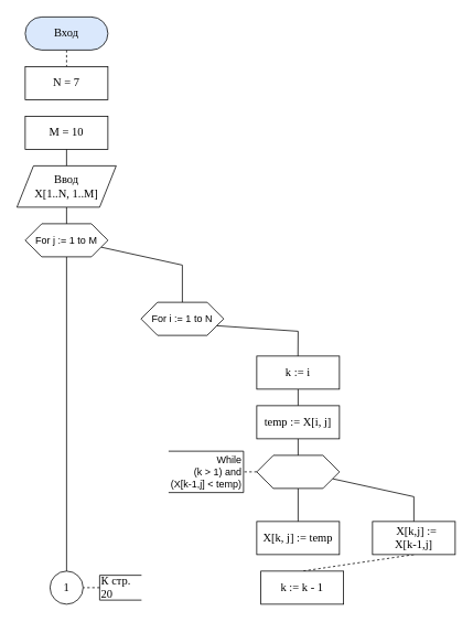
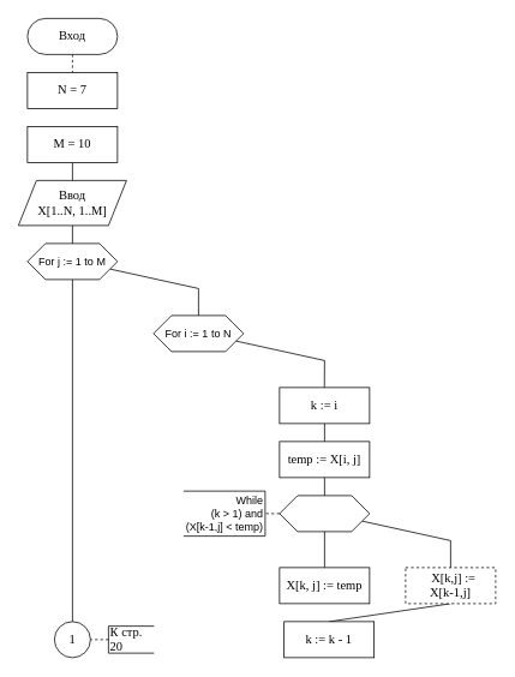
  <mxCell id="0" />
  <mxCell id="1" parent="0" />
  <mxCell id="2" style="edgeStyle=orthogonalEdgeStyle;rounded=0;orthogonalLoop=1;jettySize=auto;html=1;exitX=0.5;exitY=1;exitDx=0;exitDy=0;entryX=0.5;entryY=0;entryDx=0;entryDy=0;endArrow=none;endFill=0;dashed=1;" parent="1" source="3" target="4" edge="1"><mxGeometry relative="1" as="geometry" /></mxCell>
- <mxCell id="3" value="&lt;font face=&quot;Times New Roman&quot; style=&quot;font-size: 14px&quot;&gt;Вход&lt;/font&gt;" style="rounded=1;whiteSpace=wrap;html=1;arcSize=50;fillColor=#dae8fc;" parent="1" vertex="1"><mxGeometry x="30" y="20" width="100" height="40" as="geometry" /></mxCell>
+ <mxCell id="3" value="&lt;font face=&quot;Times New Roman&quot; style=&quot;font-size: 14px&quot;&gt;Вход&lt;/font&gt;" style="rounded=1;whiteSpace=wrap;html=1;arcSize=50;" parent="1" vertex="1"><mxGeometry x="30" y="20" width="100" height="40" as="geometry" /></mxCell>
  <mxCell id="4" value="N = 7" style="rounded=0;whiteSpace=wrap;html=1;fontFamily=Times New Roman;fontSize=14;" parent="1" vertex="1"><mxGeometry x="30" y="80" width="100" height="40" as="geometry" /></mxCell>
  <mxCell id="5" style="edgeStyle=orthogonalEdgeStyle;rounded=0;orthogonalLoop=1;jettySize=auto;html=1;exitX=0.5;exitY=1;exitDx=0;exitDy=0;entryX=0.5;entryY=0;entryDx=0;entryDy=0;endArrow=none;endFill=0;" parent="1" source="6" target="8" edge="1"><mxGeometry relative="1" as="geometry" /></mxCell>
  <mxCell id="6" value="M = 10" style="rounded=0;whiteSpace=wrap;html=1;fontFamily=Times New Roman;fontSize=14;" parent="1" vertex="1"><mxGeometry x="30" y="140" width="100" height="40" as="geometry" /></mxCell>
  <mxCell id="7" style="edgeStyle=none;rounded=0;orthogonalLoop=1;jettySize=auto;html=1;exitX=0.5;exitY=1;exitDx=0;exitDy=0;entryX=0.5;entryY=0;entryDx=0;entryDy=0;endArrow=none;endFill=0;" parent="1" source="8" target="11" edge="1"><mxGeometry relative="1" as="geometry" /></mxCell>
  <mxCell id="8" value="Ввод&lt;br&gt;X[1..N, 1..M]" style="shape=parallelogram;perimeter=parallelogramPerimeter;whiteSpace=wrap;html=1;fixedSize=1;align=center;fontFamily=Times New Roman;fontSize=14;" parent="1" vertex="1"><mxGeometry x="20" y="200" width="120" height="50" as="geometry" /></mxCell>
  <mxCell id="9" style="rounded=0;orthogonalLoop=1;jettySize=auto;html=1;exitX=1;exitY=0.75;exitDx=0;exitDy=0;endArrow=none;endFill=0;" parent="1" source="11" edge="1"><mxGeometry relative="1" as="geometry"><mxPoint x="220" y="320" as="targetPoint" /></mxGeometry></mxCell>
  <mxCell id="10" style="edgeStyle=none;rounded=0;orthogonalLoop=1;jettySize=auto;html=1;exitX=0.5;exitY=1;exitDx=0;exitDy=0;endArrow=none;endFill=0;entryX=0.5;entryY=0;entryDx=0;entryDy=0;" parent="1" source="11" target="27" edge="1"><mxGeometry relative="1" as="geometry"><mxPoint x="80.207" y="630" as="targetPoint" /></mxGeometry></mxCell>
  <mxCell id="11" value="For j := 1 to M" style="shape=hexagon;perimeter=hexagonPerimeter2;whiteSpace=wrap;html=1;fixedSize=1;" parent="1" vertex="1"><mxGeometry x="30" y="270" width="100" height="40" as="geometry" /></mxCell>
  <mxCell id="12" style="edgeStyle=none;rounded=0;orthogonalLoop=1;jettySize=auto;html=1;exitX=0.5;exitY=0;exitDx=0;exitDy=0;endArrow=none;endFill=0;" parent="1" source="13" edge="1"><mxGeometry relative="1" as="geometry"><mxPoint x="220" y="320" as="targetPoint" /></mxGeometry></mxCell>
- <mxCell id="13" value="For i := 1 to N" style="shape=hexagon;perimeter=hexagonPerimeter2;whiteSpace=wrap;html=1;fixedSize=1;" parent="1" vertex="1"><mxGeometry x="170" y="365" width="100" height="40" as="geometry" /></mxCell>
+ <mxCell id="13" value="For i := 1 to N" style="shape=hexagon;perimeter=hexagonPerimeter2;whiteSpace=wrap;html=1;fixedSize=1;" parent="1" vertex="1"><mxGeometry x="170" y="350" width="100" height="40" as="geometry" /></mxCell>
  <mxCell id="14" style="edgeStyle=none;rounded=0;orthogonalLoop=1;jettySize=auto;html=1;exitX=0.5;exitY=1;exitDx=0;exitDy=0;entryX=0.5;entryY=0;entryDx=0;entryDy=0;endArrow=none;endFill=0;" parent="1" source="15" target="17" edge="1"><mxGeometry relative="1" as="geometry" /></mxCell>
  <mxCell id="15" value="k := i" style="rounded=0;whiteSpace=wrap;html=1;fontFamily=Times New Roman;fontSize=14;" parent="1" vertex="1"><mxGeometry x="310" y="430" width="100" height="40" as="geometry" /></mxCell>
  <mxCell id="16" style="edgeStyle=none;rounded=0;orthogonalLoop=1;jettySize=auto;html=1;exitX=0.5;exitY=1;exitDx=0;exitDy=0;entryX=0.5;entryY=0;entryDx=0;entryDy=0;endArrow=none;endFill=0;" parent="1" source="17" target="20" edge="1"><mxGeometry relative="1" as="geometry" /></mxCell>
  <mxCell id="17" value="temp := X[i, j]" style="rounded=0;whiteSpace=wrap;html=1;fontFamily=Times New Roman;fontSize=14;" parent="1" vertex="1"><mxGeometry x="310" y="490" width="100" height="40" as="geometry" /></mxCell>
  <mxCell id="18" style="edgeStyle=none;rounded=0;orthogonalLoop=1;jettySize=auto;html=1;exitX=1;exitY=0.75;exitDx=0;exitDy=0;endArrow=none;endFill=0;" parent="1" source="20" edge="1"><mxGeometry relative="1" as="geometry"><mxPoint x="500" y="600" as="targetPoint" /></mxGeometry></mxCell>
  <mxCell id="19" style="edgeStyle=none;rounded=0;orthogonalLoop=1;jettySize=auto;html=1;exitX=0.5;exitY=1;exitDx=0;exitDy=0;entryX=0.5;entryY=0;entryDx=0;entryDy=0;endArrow=none;endFill=0;" parent="1" source="20" target="30" edge="1"><mxGeometry relative="1" as="geometry" /></mxCell>
  <mxCell id="20" value="" style="shape=hexagon;perimeter=hexagonPerimeter2;whiteSpace=wrap;html=1;fixedSize=1;" parent="1" vertex="1"><mxGeometry x="310" y="550" width="100" height="40" as="geometry" /></mxCell>
  <mxCell id="21" value="" style="endArrow=none;dashed=1;html=1;entryX=0.5;entryY=1;entryDx=0;entryDy=0;exitX=0;exitY=0.5;exitDx=0;exitDy=0;" parent="1" target="22" edge="1" source="20"><mxGeometry width="50" height="50" relative="1" as="geometry"><mxPoint x="410" y="570" as="sourcePoint" /><mxPoint x="430" y="569.71" as="targetPoint" /></mxGeometry></mxCell>
  <mxCell id="22" value="While&lt;br&gt;(k &amp;gt; 1) and &lt;br&gt;(X[k-1,j] &amp;lt; temp)" style="shape=partialRectangle;whiteSpace=wrap;html=1;bottom=1;right=1;left=1;top=0;fillColor=none;routingCenterX=-0.5;direction=north;align=right;" parent="1" vertex="1"><mxGeometry x="204" y="545" width="90" height="50" as="geometry" /></mxCell>
  <mxCell id="23" style="edgeStyle=none;rounded=0;orthogonalLoop=1;jettySize=auto;html=1;exitX=0.5;exitY=0;exitDx=0;exitDy=0;endArrow=none;endFill=0;" parent="1" source="25" edge="1"><mxGeometry relative="1" as="geometry"><mxPoint x="500" y="600" as="targetPoint" /></mxGeometry></mxCell>
- <mxCell id="24" style="edgeStyle=none;rounded=0;orthogonalLoop=1;jettySize=auto;html=1;exitX=0.5;exitY=1;exitDx=0;exitDy=0;entryX=0.5;entryY=0;entryDx=0;entryDy=0;endArrow=none;endFill=0;dashed=1;" parent="1" source="25" target="29" edge="1"><mxGeometry relative="1" as="geometry"><mxPoint x="470" y="690" as="targetPoint" /></mxGeometry></mxCell>
- <mxCell id="25" value="&amp;nbsp; X[k,j] := &lt;br&gt;X[k-1,j]" style="rounded=0;whiteSpace=wrap;html=1;fontFamily=Times New Roman;fontSize=14;" parent="1" vertex="1"><mxGeometry x="450" y="630" width="100" height="40" as="geometry" /></mxCell>
+ <mxCell id="24" style="edgeStyle=none;rounded=0;orthogonalLoop=1;jettySize=auto;html=1;exitX=0.5;exitY=1;exitDx=0;exitDy=0;entryX=0.5;entryY=0;entryDx=0;entryDy=0;endArrow=none;endFill=0;" parent="1" source="25" target="29" edge="1"><mxGeometry relative="1" as="geometry"><mxPoint x="470" y="690" as="targetPoint" /></mxGeometry></mxCell>
+ <mxCell id="25" value="&amp;nbsp; X[k,j] := &lt;br&gt;X[k-1,j]" style="rounded=0;whiteSpace=wrap;html=1;fontFamily=Times New Roman;fontSize=14;dashed=1;" parent="1" vertex="1"><mxGeometry x="450" y="630" width="100" height="40" as="geometry" /></mxCell>
  <mxCell id="26" value="" style="endArrow=none;dashed=1;html=1;" parent="1" edge="1"><mxGeometry width="50" height="50" relative="1" as="geometry"><mxPoint x="120" y="710" as="sourcePoint" /><mxPoint x="100" y="710" as="targetPoint" /></mxGeometry></mxCell>
  <mxCell id="27" value="&lt;font face=&quot;Times New Roman&quot; style=&quot;font-size: 14px&quot;&gt;1&lt;/font&gt;" style="ellipse;whiteSpace=wrap;html=1;aspect=fixed;align=center;" parent="1" vertex="1"><mxGeometry x="60" y="690" width="40" height="40" as="geometry" /></mxCell>
  <mxCell id="28" value="&lt;font face=&quot;Times New Roman&quot; style=&quot;font-size: 14px&quot;&gt;К стр. 20&lt;/font&gt;" style="shape=partialRectangle;whiteSpace=wrap;html=1;bottom=1;right=1;left=1;top=0;fillColor=none;routingCenterX=-0.5;direction=south;align=left;" parent="1" vertex="1"><mxGeometry x="120" y="695" width="50" height="30" as="geometry" /></mxCell>
  <mxCell id="29" value="k := k - 1" style="rounded=0;whiteSpace=wrap;html=1;fontFamily=Times New Roman;fontSize=14;" parent="1" vertex="1"><mxGeometry x="315" y="690" width="100" height="40" as="geometry" /></mxCell>
  <mxCell id="30" value="X[k, j] := temp" style="rounded=0;whiteSpace=wrap;html=1;fontFamily=Times New Roman;fontSize=14;" parent="1" vertex="1"><mxGeometry x="310" y="630" width="100" height="40" as="geometry" /></mxCell>
  <mxCell id="31" value="" style="endArrow=none;html=1;exitX=1;exitY=0.75;exitDx=0;exitDy=0;" edge="1" parent="1" source="13"><mxGeometry width="50" height="50" relative="1" as="geometry"><mxPoint x="330" y="430" as="sourcePoint" /><mxPoint x="360" y="400" as="targetPoint" /></mxGeometry></mxCell>
  <mxCell id="32" style="edgeStyle=none;rounded=0;orthogonalLoop=1;jettySize=auto;html=1;entryX=0.5;entryY=0;entryDx=0;entryDy=0;endArrow=none;endFill=0;" edge="1" parent="1"><mxGeometry relative="1" as="geometry"><mxPoint x="360" y="400" as="sourcePoint" /><mxPoint x="359.83" y="430" as="targetPoint" /></mxGeometry></mxCell>
